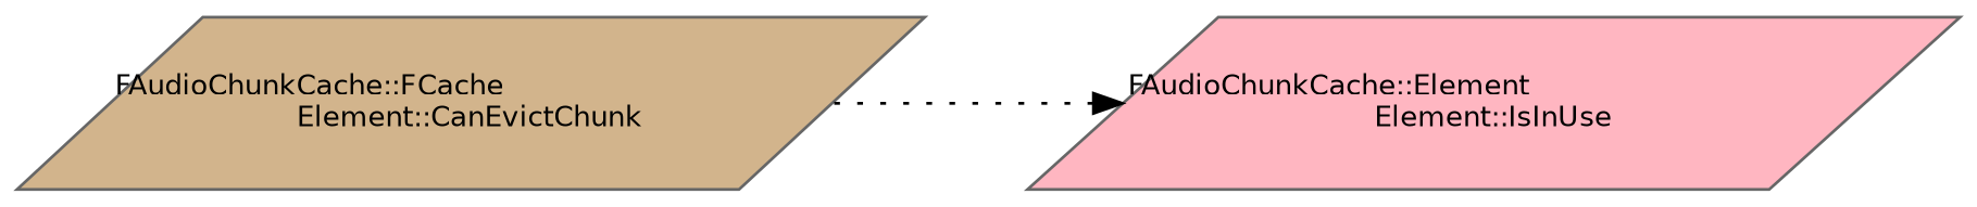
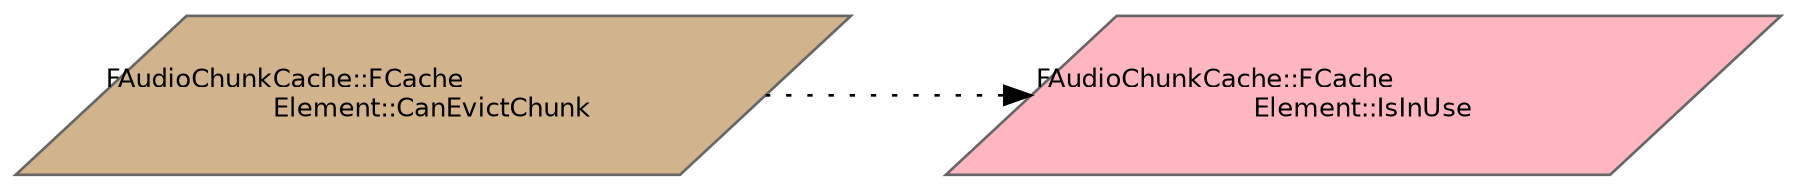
  digraph {
    rankdir=RL
    node [fontname=Helvetica fontsize=10 shape=parallelogram style=filled]
-   n1 [color=gray40 fillcolor=lightpink fontcolor=black height=0.2 label="FAudioChunkCache::Element\lElement::IsInUse" width=0.4]
+   n1 [color=gray40 fillcolor=lightpink fontcolor=black height=0.2 label="FAudioChunkCache::FCache\lElement::IsInUse" width=0.4]
    n2 [color=grey40 fillcolor=tan height=0.2 label="FAudioChunkCache::FCache\lElement::CanEvictChunk" width=0.4]
    n1 -> n2 [color=black dir=back fontname=Helvetica fontsize=10 labelfontname=Helvetica labelfontsize=10 style=dotted]
  }
